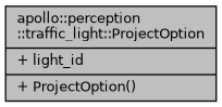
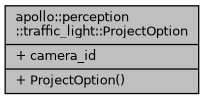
  digraph {
-   n1 [color=black fillcolor=grey75 fontcolor=black fontname=Helvetica fontsize=10 height=0.2 label="{apollo::perception\l::traffic_light::ProjectOption\n|+ light_id\l|+ ProjectOption()\l}" shape=record style=filled width=0.4]
+   n1 [color=black fillcolor=grey75 fontcolor=black fontname=Helvetica fontsize=10 height=0.2 label="{apollo::perception\l::traffic_light::ProjectOption\n|+ camera_id\l|+ ProjectOption()\l}" shape=record style=filled width=0.4]
  }
